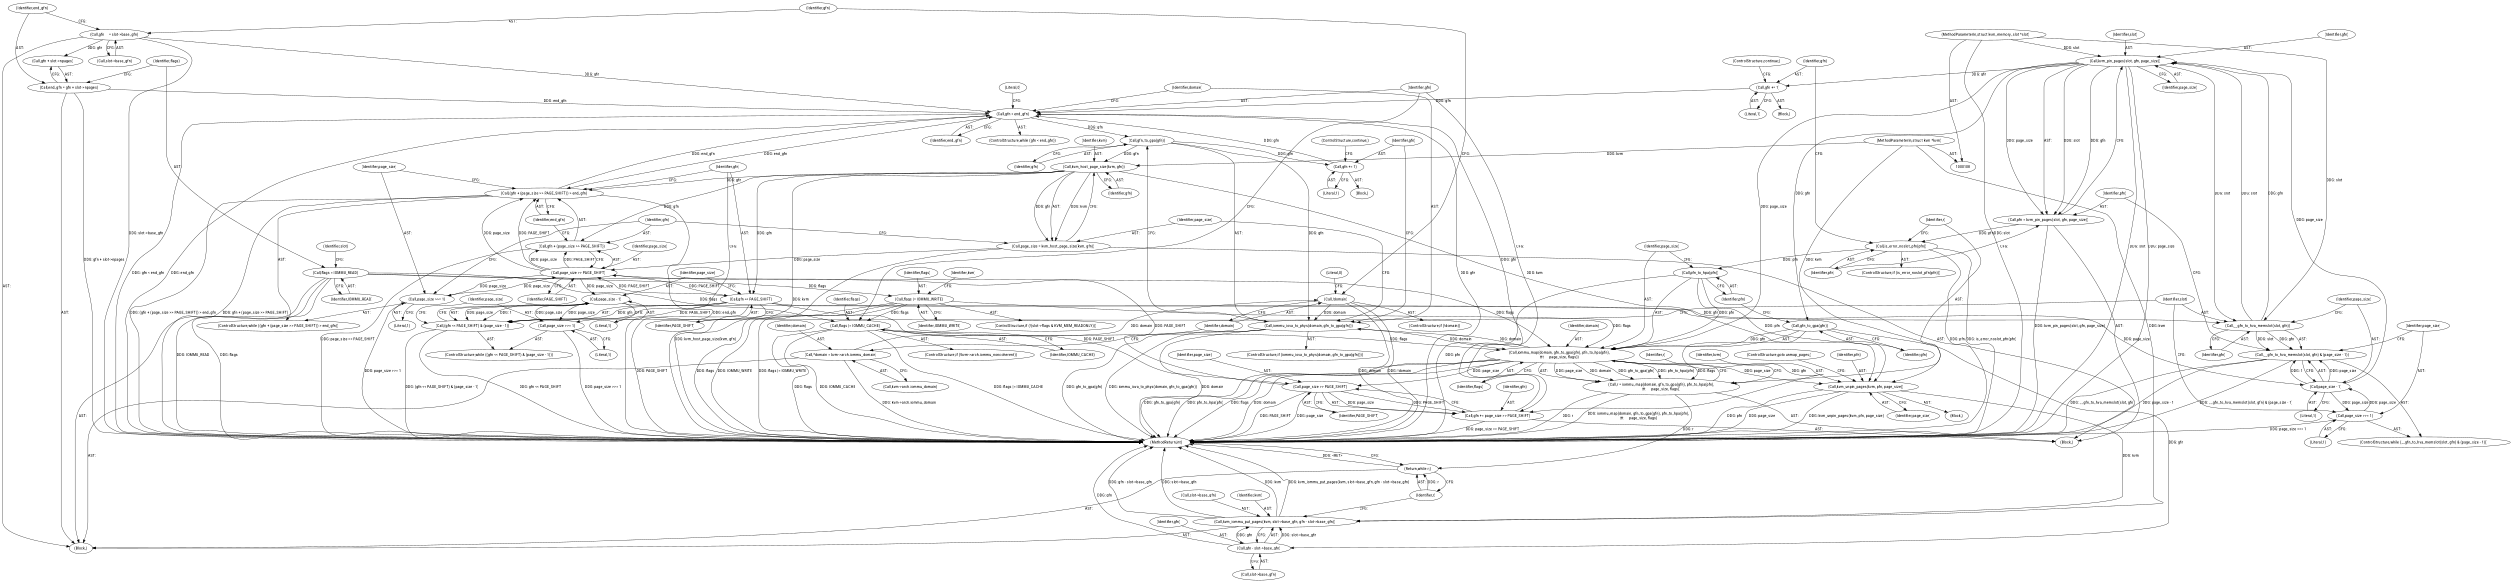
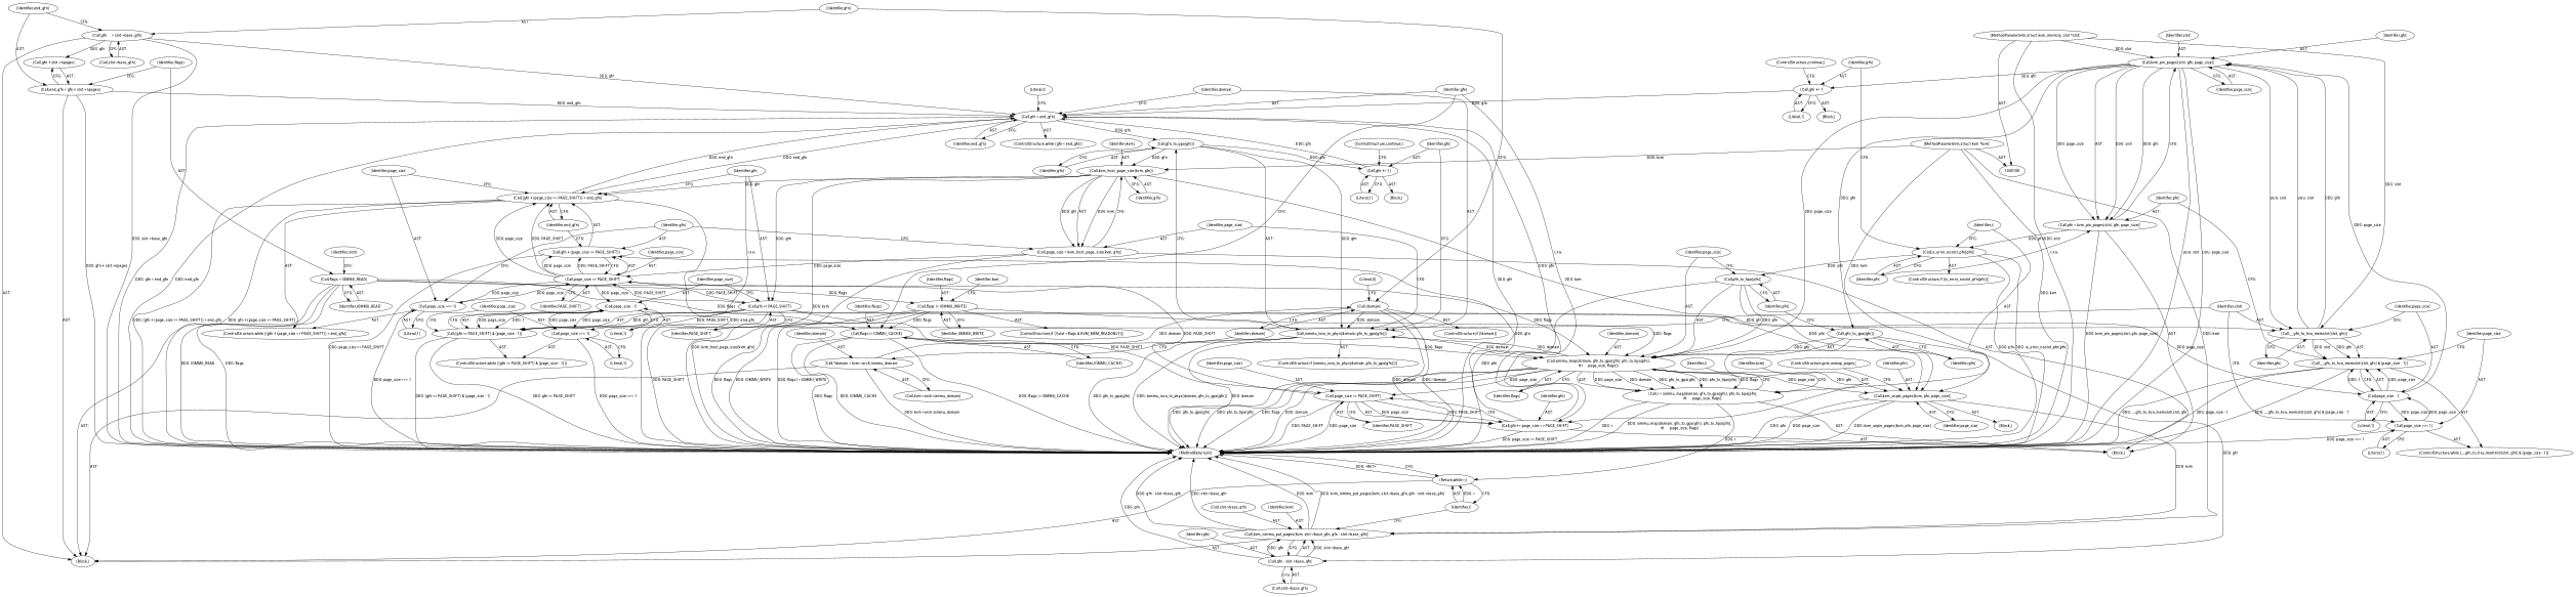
  digraph {
    fontname="Roboto Condensed"
    node [fontname="Roboto Condensed"]
    edge [fontname="Roboto Condensed"]
    n1 [label="(Call,kvm_pin_pages(slot, gfn, page_size))"]
    n2 [label="(Call,__gfn_to_hva_memslot(slot, gfn))"]
    n3 [label="(Call,gfn += 1)"]
    n4 [label="(Call,iommu_map(domain, gfn_to_gpa(gfn), pfn_to_hpa(pfn),\n\t\t\t      page_size, flags))"]
    n5 [label="(Call,gfn_to_gpa(gfn))"]
    n6 [label="(Call,pfn = kvm_pin_pages(slot, gfn, page_size))"]
    n7 [label="(Identifier,page_size)"]
    n8 [label="(MethodReturn,int)"]
    n9 [label="(Call,__gfn_to_hva_memslot(slot, gfn) & (page_size - 1))"]
    n10 [label="(Identifier,gfn)"]
    n11 [label="(Call,gfn < end_gfn)"]
    n12 [label="(Literal,1)"]
    n13 [label="(Block,)"]
    n14 [label="(Call,kvm_unpin_pages(kvm, pfn, page_size))"]
    n15 [label="(Call,iommu_iova_to_phys(domain, gfn_to_gpa(gfn)))"]
    n16 [label="(Call,page_size >> PAGE_SHIFT)"]
    n17 [label="(Call,r = iommu_map(domain, gfn_to_gpa(gfn), pfn_to_hpa(pfn),\n\t\t\t      page_size, flags))"]
    n18 [label="(Identifier,flags)"]
    n19 [label="(Call,gfn += page_size >> PAGE_SHIFT)"]
    n20 [label="(Call,gfn - slot->base_gfn)"]
    n21 [label="(Identifier,gfn)"]
    n22 [label="(Block,)"]
    n23 [label="(Call,is_error_noslot_pfn(pfn))"]
    n24 [label="(Return,while r;)"]
    n25 [label="(Call,page_size - 1)"]
    n26 [label="(ControlStructure,while (__gfn_to_hva_memslot(slot, gfn) & (page_size - 1)))"]
    n27 [label="(MethodParameterIn,struct kvm_memory_slot *slot)"]
    1000108
    n29 [label="(Call,page_size >>= 1)"]
    n30 [label="(Literal,1)"]
    n31 [label="(Literal,1)"]
    n32 [label="(Call,page_size - 1)"]
    n33 [label="(Call,page_size >>= 1)"]
    n34 [label="(Call,(gfn << PAGE_SHIFT) & (page_size - 1))"]
    n35 [label="(Literal,1)"]
    n36 [label="(Literal,1)"]
    n37 [label="(ControlStructure,while ((gfn << PAGE_SHIFT) & (page_size - 1)))"]
    n38 [label="(Call,page_size >> PAGE_SHIFT)"]
    n39 [label="(Call,gfn << PAGE_SHIFT)"]
    n40 [label="(Call,(gfn + (page_size >> PAGE_SHIFT)) > end_gfn)"]
    n41 [label="(Call,page_size >>= 1)"]
    n42 [label="(Call,gfn + (page_size >> PAGE_SHIFT))"]
    n43 [label="(Identifier,PAGE_SHIFT)"]
    n44 [label="(Identifier,PAGE_SHIFT)"]
    n45 [label="(Identifier,end_gfn)"]
    n46 [label="(ControlStructure,while ((gfn + (page_size >> PAGE_SHIFT)) > end_gfn))"]
    n47 [label="(Literal,1)"]
    n48 [label="(Call,page_size = kvm_host_page_size(kvm, gfn))"]
    n49 [label="(Call,kvm_host_page_size(kvm, gfn))"]
    n50 [label="(Identifier,gfn)"]
    n51 [label="(Call,kvm_iommu_put_pages(kvm, slot->base_gfn, gfn - slot->base_gfn))"]
    n52 [label="(Identifier,page_size)"]
    n53 [label="(Block,)"]
    n54 [label="(MethodParameterIn,struct kvm *kvm)"]
    n55 [label="(Block,)"]
    n56 [label="(Call,gfn_to_gpa(gfn))"]
    n57 [label="(Call,gfn += 1)"]
    n58 [label="(Identifier,gfn)"]
    n59 [label="(ControlStructure,if (iommu_iova_to_phys(domain, gfn_to_gpa(gfn))))"]
    n60 [label="(Literal,1)"]
    n61 [label="(Block,)"]
    n62 [label="(Identifier,end_gfn)"]
    n63 [label="(ControlStructure,while (gfn < end_gfn))"]
    n64 [label="(Identifier,PAGE_SHIFT)"]
    n65 [label="(Call,!domain)"]
    n66 [label="(ControlStructure,if (!domain))"]
    n67 [label="(Identifier,domain)"]
    n68 [label="(Call,*domain = kvm->arch.iommu_domain)"]
    n69 [label="(Call,kvm->arch.iommu_domain)"]
    n70 [label="(Call,slot->base_gfn)"]
    n71 [label="(Call,pfn_to_hpa(pfn))"]
    n72 [label="(Identifier,pfn)"]
    n73 [label="(Identifier,pfn)"]
    n74 [label="(ControlStructure,if (is_error_noslot_pfn(pfn)))"]
    n75 [label="(Call,flags |= IOMMU_CACHE)"]
-   n76 [label="(ControlStructure,if (!kvm->arch.iommu_noncoherent))"]
    n77 [label="(Identifier,IOMMU_CACHE)"]
    n78 [label="(Call,flags |= IOMMU_WRITE)"]
    n79 [label="(Identifier,IOMMU_WRITE)"]
    n80 [label="(ControlStructure,if (!(slot->flags & KVM_MEM_READONLY)))"]
    n81 [label="(Call,flags = IOMMU_READ)"]
    n82 [label="(Identifier,IOMMU_READ)"]
    n83 [label="(Call,gfn     = slot->base_gfn)"]
    n84 [label="(Call,slot->base_gfn)"]
    n85 [label="(Call,gfn + slot->npages)"]
    n86 [label="(Call,end_gfn = gfn + slot->npages)"]
    n87 [label="(Identifier,r)"]
    n88 [label="(ControlStructure,continue;)"]
    n89 [label="(Identifier,slot)"]
    n90 [label="(Identifier,r)"]
    n91 [label="(Identifier,page_size)"]
    n92 [label="(Identifier,gfn)"]
    n93 [label="(Identifier,kvm)"]
    n94 [label="(Identifier,gfn)"]
    n95 [label="(Identifier,gfn)"]
    n96 [label="(Identifier,gfn)"]
    n97 [label="(Identifier,flags)"]
    n98 [label="(ControlStructure,continue;)"]
    n99 [label="(Identifier,gfn)"]
    n100 [label="(Identifier,flags)"]
    n101 [label="(Identifier,end_gfn)"]
    n102 [label="(Identifier,kvm)"]
    n103 [label="(Call,slot->base_gfn)"]
    n104 [label="(Identifier,slot)"]
    n105 [label="(Identifier,page_size)"]
    n106 [label="(Identifier,page_size)"]
    n107 [label="(Identifier,slot)"]
    n108 [label="(Identifier,page_size)"]
    n109 [label="(Identifier,page_size)"]
    n110 [label="(Identifier,kvm)"]
    n111 [label="(Identifier,r)"]
    n112 [label="(Identifier,flags)"]
    n113 [label="(Identifier,gfn)"]
    n114 [label="(Identifier,domain)"]
    n115 [label="(Identifier,domain)"]
    n116 [label="(Identifier,gfn)"]
    n117 [label="(ControlStructure,goto unmap_pages;)"]
    n118 [label="(Identifier,page_size)"]
    n119 [label="(Literal,0)"]
    n120 [label="(Identifier,domain)"]
    n121 [label="(Identifier,kvm)"]
    n122 [label="(Identifier,page_size)"]
    n123 [label="(Identifier,page_size)"]
    n124 [label="(Literal,0)"]
    n125 [label="(Identifier,pfn)"]
    n126 [label="(Identifier,gfn)"]
    n127 [label="(Identifier,pfn)"]
    n128 [label="(Identifier,page_size)"]
    n129 [label="(Identifier,gfn)"]
    n1 -> n2 [label="DDG: slot"]
    n1 -> n3 [label="DDG: gfn"]
    n1 -> n4 [label="DDG: page_size"]
    n1 -> n5 [label="DDG: gfn"]
    n1 -> n6 [label="AST: "]
    n1 -> n6 [label="DDG: slot"]
    n1 -> n6 [label="DDG: gfn"]
    n1 -> n6 [label="DDG: page_size"]
    n1 -> n7 [label="CFG: "]
    n1 -> n8 [label="DDG: slot"]
    n1 -> n8 [label="DDG: page_size"]
    n2 -> n1 [label="DDG: slot"]
    n2 -> n1 [label="DDG: gfn"]
    n2 -> n9 [label="AST: "]
    n2 -> n9 [label="DDG: slot"]
    n2 -> n9 [label="DDG: gfn"]
    n2 -> n10 [label="CFG: "]
    n3 -> n11 [label="DDG: gfn"]
    n3 -> n12 [label="CFG: "]
    n3 -> n13 [label="AST: "]
    n4 -> n8 [label="DDG: domain"]
    n4 -> n8 [label="DDG: gfn_to_gpa(gfn)"]
    n4 -> n8 [label="DDG: pfn_to_hpa(pfn)"]
    n4 -> n8 [label="DDG: flags"]
    n4 -> n14 [label="DDG: page_size"]
    n4 -> n15 [label="DDG: domain"]
    n4 -> n16 [label="DDG: page_size"]
    n4 -> n17 [label="AST: "]
    n4 -> n17 [label="DDG: page_size"]
    n4 -> n17 [label="DDG: domain"]
    n4 -> n17 [label="DDG: gfn_to_gpa(gfn)"]
    n4 -> n17 [label="DDG: pfn_to_hpa(pfn)"]
    n4 -> n17 [label="DDG: flags"]
    n4 -> n18 [label="CFG: "]
    n5 -> n4 [label="AST: "]
    n5 -> n4 [label="DDG: gfn"]
    n5 -> n19 [label="DDG: gfn"]
    n5 -> n20 [label="DDG: gfn"]
    n5 -> n21 [label="CFG: "]
    n6 -> n1 [label="CFG: "]
    n6 -> n8 [label="DDG: kvm_pin_pages(slot, gfn, page_size)"]
    n6 -> n22 [label="AST: "]
    n6 -> n23 [label="DDG: pfn"]
    n7 -> n1 [label="AST: "]
    n8 -> n24 [label="CFG: "]
    n9 -> n8 [label="DDG: page_size - 1"]
    n9 -> n8 [label="DDG: __gfn_to_hva_memslot(slot, gfn) & (page_size - 1)"]
    n9 -> n8 [label="DDG: __gfn_to_hva_memslot(slot, gfn)"]
    n9 -> n25 [label="CFG: "]
    n9 -> n26 [label="AST: "]
    n10 -> n2 [label="AST: "]
    n11 -> n8 [label="DDG: gfn < end_gfn"]
    n11 -> n8 [label="DDG: end_gfn"]
    n11 -> n8 [label="DDG: gfn"]
    n11 -> n40 [label="DDG: end_gfn"]
    n11 -> n56 [label="DDG: gfn"]
    n11 -> n62 [label="CFG: "]
    n11 -> n63 [label="AST: "]
    n12 -> n3 [label="AST: "]
    n14 -> n8 [label="DDG: pfn"]
    n14 -> n8 [label="DDG: page_size"]
    n14 -> n8 [label="DDG: kvm_unpin_pages(kvm, pfn, page_size)"]
    n14 -> n51 [label="DDG: kvm"]
    n14 -> n52 [label="CFG: "]
    n14 -> n53 [label="AST: "]
    n15 -> n4 [label="DDG: domain"]
    n15 -> n8 [label="DDG: domain"]
    n15 -> n8 [label="DDG: gfn_to_gpa(gfn)"]
    n15 -> n8 [label="DDG: iommu_iova_to_phys(domain, gfn_to_gpa(gfn))"]
    n15 -> n56 [label="CFG: "]
    n15 -> n59 [label="AST: "]
    n16 -> n8 [label="DDG: PAGE_SHIFT"]
    n16 -> n8 [label="DDG: page_size"]
    n16 -> n19 [label="AST: "]
    n16 -> n19 [label="DDG: page_size"]
    n16 -> n19 [label="DDG: PAGE_SHIFT"]
    n16 -> n38 [label="DDG: PAGE_SHIFT"]
    n16 -> n64 [label="CFG: "]
    n17 -> n4 [label="CFG: "]
    n17 -> n8 [label="DDG: r"]
    n17 -> n8 [label="DDG: iommu_map(domain, gfn_to_gpa(gfn), pfn_to_hpa(pfn),\n\t\t\t      page_size, flags)"]
    n17 -> n22 [label="AST: "]
    n17 -> n24 [label="DDG: r"]
    n18 -> n4 [label="AST: "]
    n19 -> n8 [label="DDG: page_size >> PAGE_SHIFT"]
    n19 -> n11 [label="DDG: gfn"]
    n19 -> n16 [label="CFG: "]
    n19 -> n22 [label="AST: "]
    n20 -> n8 [label="DDG: gfn"]
    n20 -> n51 [label="AST: "]
    n20 -> n51 [label="DDG: slot->base_gfn"]
    n20 -> n51 [label="DDG: gfn"]
    n20 -> n70 [label="CFG: "]
    n21 -> n5 [label="AST: "]
    n23 -> n8 [label="DDG: is_error_noslot_pfn(pfn)"]
    n23 -> n8 [label="DDG: pfn"]
    n23 -> n71 [label="DDG: pfn"]
    n23 -> n73 [label="CFG: "]
    n23 -> n74 [label="AST: "]
    n24 -> n8 [label="DDG: <RET>"]
    n24 -> n55 [label="AST: "]
    n24 -> n87 [label="CFG: "]
    n25 -> n1 [label="DDG: page_size"]
    n25 -> n9 [label="AST: "]
    n25 -> n9 [label="DDG: page_size"]
    n25 -> n9 [label="DDG: 1"]
    n25 -> n29 [label="DDG: page_size"]
    n25 -> n30 [label="CFG: "]
    n27 -> n1 [label="DDG: slot"]
    n27 -> n2 [label="DDG: slot"]
    n27 -> n8 [label="DDG: slot"]
    n27 -> 1000108 [label="AST: "]
    n29 -> n8 [label="DDG: page_size >>= 1"]
    n29 -> n25 [label="DDG: page_size"]
    n29 -> n26 [label="AST: "]
    n29 -> n31 [label="CFG: "]
    n30 -> n25 [label="AST: "]
    n31 -> n29 [label="AST: "]
    n32 -> n25 [label="DDG: page_size"]
    n32 -> n33 [label="DDG: page_size"]
    n32 -> n34 [label="AST: "]
    n32 -> n34 [label="DDG: page_size"]
    n32 -> n34 [label="DDG: 1"]
    n32 -> n35 [label="CFG: "]
    n33 -> n8 [label="DDG: page_size >>= 1"]
    n33 -> n32 [label="DDG: page_size"]
    n33 -> n36 [label="CFG: "]
    n33 -> n37 [label="AST: "]
    n34 -> n8 [label="DDG: (gfn << PAGE_SHIFT) & (page_size - 1)"]
    n34 -> n8 [label="DDG: gfn << PAGE_SHIFT"]
    n34 -> n32 [label="CFG: "]
    n34 -> n37 [label="AST: "]
    n35 -> n32 [label="AST: "]
    n36 -> n33 [label="AST: "]
    n38 -> n32 [label="DDG: page_size"]
    n38 -> n39 [label="DDG: PAGE_SHIFT"]
    n38 -> n40 [label="DDG: page_size"]
    n38 -> n40 [label="DDG: PAGE_SHIFT"]
    n38 -> n41 [label="DDG: page_size"]
    n38 -> n42 [label="AST: "]
    n38 -> n42 [label="DDG: page_size"]
    n38 -> n42 [label="DDG: PAGE_SHIFT"]
    n38 -> n43 [label="CFG: "]
    n39 -> n2 [label="DDG: gfn"]
    n39 -> n8 [label="DDG: PAGE_SHIFT"]
    n39 -> n16 [label="DDG: PAGE_SHIFT"]
    n39 -> n34 [label="AST: "]
    n39 -> n34 [label="DDG: gfn"]
    n39 -> n34 [label="DDG: PAGE_SHIFT"]
    n39 -> n38 [label="DDG: PAGE_SHIFT"]
    n39 -> n44 [label="CFG: "]
    n40 -> n8 [label="DDG: (gfn + (page_size >> PAGE_SHIFT)) > end_gfn"]
    n40 -> n8 [label="DDG: gfn + (page_size >> PAGE_SHIFT)"]
    n40 -> n8 [label="DDG: end_gfn"]
    n40 -> n11 [label="DDG: end_gfn"]
    n40 -> n45 [label="CFG: "]
    n40 -> n46 [label="AST: "]
    n41 -> n8 [label="DDG: page_size >>= 1"]
    n41 -> n38 [label="DDG: page_size"]
    n41 -> n46 [label="AST: "]
    n41 -> n47 [label="CFG: "]
    n42 -> n8 [label="DDG: page_size >> PAGE_SHIFT"]
    n42 -> n38 [label="CFG: "]
    n42 -> n40 [label="AST: "]
    n43 -> n38 [label="AST: "]
    n44 -> n39 [label="AST: "]
    n45 -> n40 [label="AST: "]
    n45 -> n42 [label="CFG: "]
    n47 -> n41 [label="AST: "]
    n48 -> n8 [label="DDG: kvm_host_page_size(kvm, gfn)"]
    n48 -> n22 [label="AST: "]
    n48 -> n38 [label="DDG: page_size"]
    n48 -> n49 [label="CFG: "]
    n49 -> n8 [label="DDG: kvm"]
    n49 -> n14 [label="DDG: kvm"]
    n49 -> n39 [label="DDG: gfn"]
    n49 -> n40 [label="DDG: gfn"]
-   n49 -> n42 [label="DDG: gfn"]
+   n19 -> n42 [label="DDG: gfn"]
    n49 -> n48 [label="AST: "]
    n49 -> n48 [label="DDG: kvm"]
    n49 -> n48 [label="DDG: gfn"]
    n49 -> n50 [label="CFG: "]
    n50 -> n49 [label="AST: "]
    n51 -> n8 [label="DDG: gfn - slot->base_gfn"]
    n51 -> n8 [label="DDG: slot->base_gfn"]
    n51 -> n8 [label="DDG: kvm"]
    n51 -> n8 [label="DDG: kvm_iommu_put_pages(kvm, slot->base_gfn, gfn - slot->base_gfn)"]
    n51 -> n20 [label="CFG: "]
    n51 -> n55 [label="AST: "]
    n52 -> n14 [label="AST: "]
+   n54 -> n8 [label="DDG: kvm"]
    n54 -> n14 [label="DDG: kvm"]
    n54 -> 1000108 [label="AST: "]
    n54 -> n49 [label="DDG: kvm"]
    n54 -> n51 [label="DDG: kvm"]
    n56 -> n15 [label="AST: "]
    n56 -> n15 [label="DDG: gfn"]
    n56 -> n49 [label="DDG: gfn"]
    n56 -> n57 [label="DDG: gfn"]
    n56 -> n58 [label="CFG: "]
    n57 -> n11 [label="DDG: gfn"]
    n57 -> n60 [label="CFG: "]
    n57 -> n61 [label="AST: "]
    n58 -> n56 [label="AST: "]
    n60 -> n57 [label="AST: "]
    n62 -> n11 [label="AST: "]
    n64 -> n16 [label="AST: "]
    n65 -> n8 [label="DDG: domain"]
    n65 -> n8 [label="DDG: !domain"]
    n65 -> n15 [label="DDG: domain"]
    n65 -> n66 [label="AST: "]
    n65 -> n67 [label="CFG: "]
    n67 -> n65 [label="AST: "]
    n67 -> n68 [label="CFG: "]
    n68 -> n8 [label="DDG: kvm->arch.iommu_domain"]
    n68 -> n55 [label="AST: "]
    n68 -> n65 [label="DDG: domain"]
    n68 -> n69 [label="CFG: "]
    n69 -> n68 [label="AST: "]
    n70 -> n20 [label="AST: "]
    n71 -> n4 [label="AST: "]
    n71 -> n4 [label="DDG: pfn"]
    n71 -> n8 [label="DDG: pfn"]
    n71 -> n14 [label="DDG: pfn"]
    n71 -> n72 [label="CFG: "]
    n72 -> n5 [label="CFG: "]
    n72 -> n71 [label="AST: "]
    n73 -> n6 [label="CFG: "]
    n73 -> n23 [label="AST: "]
    n75 -> n4 [label="DDG: flags"]
    n75 -> n8 [label="DDG: flags"]
    n75 -> n8 [label="DDG: IOMMU_CACHE"]
    n75 -> n8 [label="DDG: flags |= IOMMU_CACHE"]
-   n75 -> n76 [label="AST: "]
    n75 -> n77 [label="CFG: "]
    n77 -> n75 [label="AST: "]
    n78 -> n4 [label="DDG: flags"]
    n78 -> n8 [label="DDG: IOMMU_WRITE"]
    n78 -> n8 [label="DDG: flags |= IOMMU_WRITE"]
    n78 -> n8 [label="DDG: flags"]
    n78 -> n75 [label="DDG: flags"]
    n78 -> n79 [label="CFG: "]
    n78 -> n80 [label="AST: "]
    n79 -> n78 [label="AST: "]
    n81 -> n4 [label="DDG: flags"]
    n81 -> n8 [label="DDG: flags"]
    n81 -> n8 [label="DDG: IOMMU_READ"]
    n81 -> n55 [label="AST: "]
    n81 -> n75 [label="DDG: flags"]
    n81 -> n78 [label="DDG: flags"]
    n81 -> n82 [label="CFG: "]
    n82 -> n81 [label="AST: "]
    n83 -> n8 [label="DDG: slot->base_gfn"]
    n83 -> n11 [label="DDG: gfn"]
    n83 -> n55 [label="AST: "]
    n83 -> n84 [label="CFG: "]
    n83 -> n85 [label="DDG: gfn"]
    n84 -> n83 [label="AST: "]
    n85 -> n86 [label="AST: "]
    n86 -> n8 [label="DDG: gfn + slot->npages"]
    n86 -> n11 [label="DDG: end_gfn"]
    n86 -> n55 [label="AST: "]
    n86 -> n85 [label="CFG: "]
    n87 -> n24 [label="AST: "]
    n87 -> n24 [label="DDG: r"]
    n87 -> n51 [label="CFG: "]
    n88 -> n3 [label="CFG: "]
    n89 -> n1 [label="AST: "]
    n90 -> n17 [label="CFG: "]
    n91 -> n2 [label="CFG: "]
    n91 -> n25 [label="AST: "]
    n92 -> n33 [label="CFG: "]
    n92 -> n39 [label="AST: "]
    n92 -> n40 [label="CFG: "]
    n93 -> n14 [label="AST: "]
    n94 -> n20 [label="AST: "]
    n95 -> n19 [label="AST: "]
    n96 -> n3 [label="AST: "]
    n96 -> n23 [label="CFG: "]
    n97 -> n78 [label="AST: "]
    n98 -> n57 [label="CFG: "]
    n99 -> n41 [label="CFG: "]
    n99 -> n42 [label="AST: "]
    n99 -> n48 [label="CFG: "]
    n100 -> n75 [label="AST: "]
    n101 -> n83 [label="CFG: "]
    n101 -> n86 [label="AST: "]
    n102 -> n49 [label="AST: "]
    n103 -> n51 [label="AST: "]
    n104 -> n2 [label="AST: "]
    n104 -> n29 [label="CFG: "]
    n104 -> n34 [label="CFG: "]
    n105 -> n38 [label="AST: "]
    n106 -> n32 [label="AST: "]
    n106 -> n39 [label="CFG: "]
    n107 -> n81 [label="CFG: "]
    n108 -> n15 [label="CFG: "]
    n108 -> n48 [label="AST: "]
    n109 -> n9 [label="CFG: "]
    n109 -> n29 [label="AST: "]
    n110 -> n78 [label="CFG: "]
    n111 -> n17 [label="AST: "]
    n111 -> n23 [label="CFG: "]
    n112 -> n81 [label="AST: "]
    n112 -> n86 [label="CFG: "]
    n113 -> n1 [label="AST: "]
    n114 -> n68 [label="AST: "]
    n115 -> n4 [label="AST: "]
    n116 -> n15 [label="CFG: "]
    n116 -> n57 [label="AST: "]
    n117 -> n14 [label="CFG: "]
    n118 -> n33 [label="AST: "]
    n118 -> n34 [label="CFG: "]
    n119 -> n65 [label="CFG: "]
    n120 -> n11 [label="CFG: "]
    n120 -> n15 [label="AST: "]
    n121 -> n51 [label="AST: "]
    n122 -> n16 [label="AST: "]
    n123 -> n4 [label="AST: "]
    n123 -> n71 [label="CFG: "]
    n124 -> n11 [label="CFG: "]
    n125 -> n6 [label="AST: "]
    n125 -> n9 [label="CFG: "]
    n126 -> n11 [label="AST: "]
    n126 -> n19 [label="CFG: "]
    n126 -> n75 [label="CFG: "]
    n127 -> n14 [label="AST: "]
    n128 -> n40 [label="CFG: "]
    n128 -> n41 [label="AST: "]
    n129 -> n65 [label="CFG: "]
    n129 -> n83 [label="AST: "]
  }
